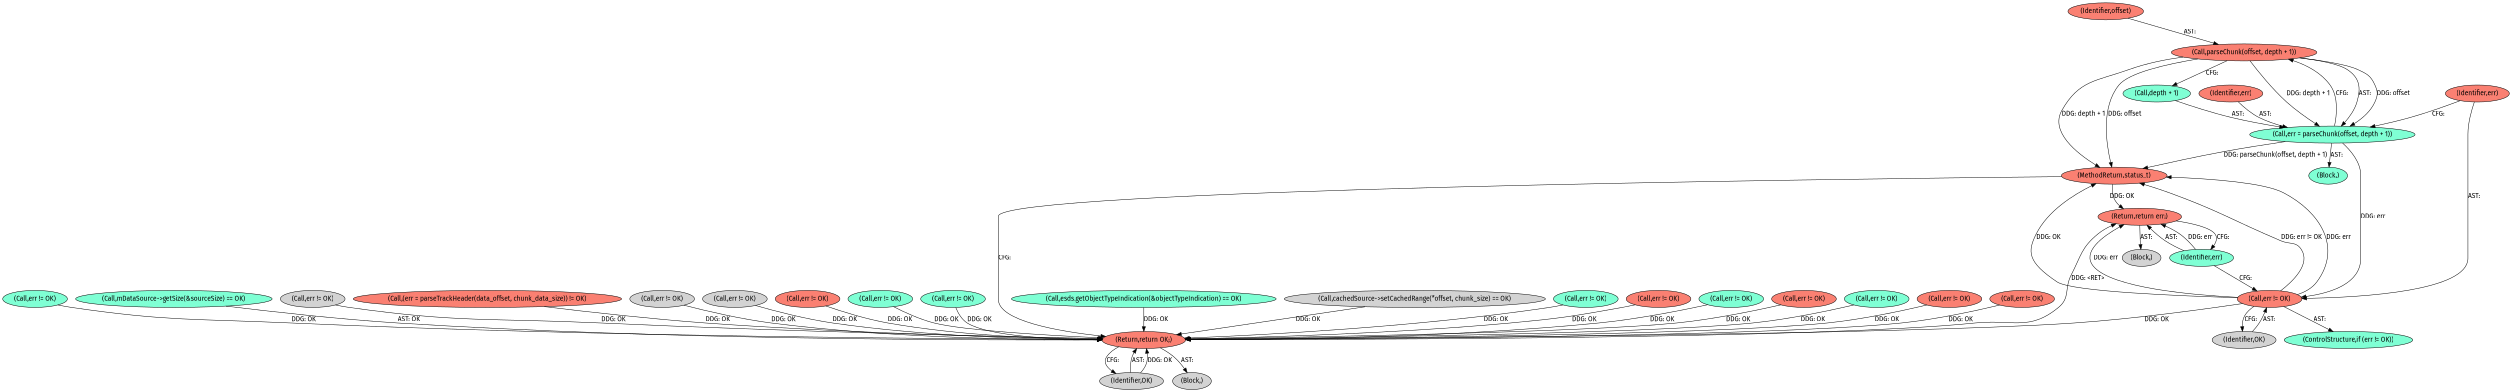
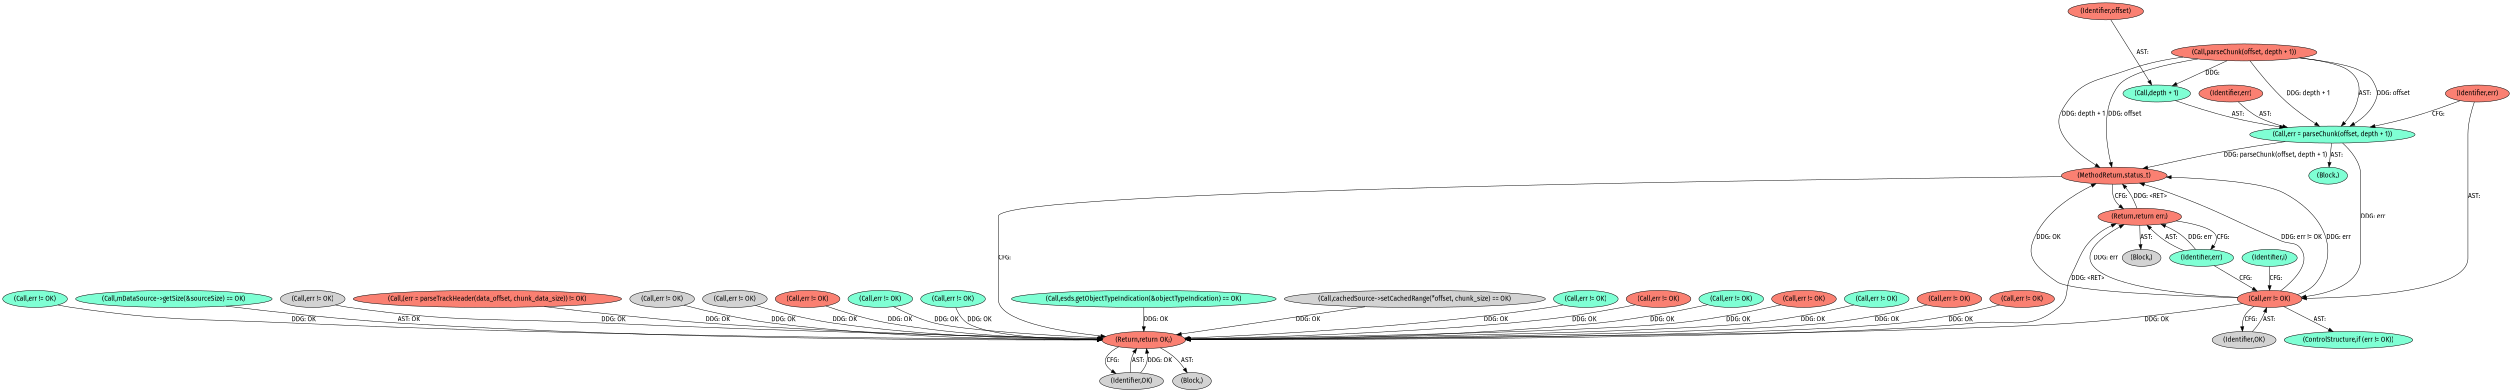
  digraph {
    fontname="Fira Sans"
    node [fillcolor=salmon fontname="Fira Sans" style=filled]
    edge [fontname="Fira Sans"]
    n1 [label="(Call,parseChunk(offset, depth + 1))"]
    n2 [fillcolor=aquamarine label="(Call,err = parseChunk(offset, depth + 1))"]
    n3 [fillcolor=aquamarine label="(Call,depth + 1)"]
    n4 [label="(MethodReturn,status_t)"]
    n5 [label="(Call,err != OK)"]
    n6 [fillcolor=aquamarine label="(Block,)"]
    n7 [label="(Return,return err;)"]
    n8 [label="(Return,return OK;)"]
    n9 [fillcolor=lightgrey label="(Identifier,OK)"]
    n10 [fillcolor=aquamarine label="(ControlStructure,if (err != OK))"]
    n11 [fillcolor=lightgrey label="(Block,)"]
    n12 [fillcolor=aquamarine label="(Identifier,err)"]
    n13 [fillcolor=lightgrey label="(Identifier,OK)"]
    n14 [fillcolor=lightgrey label="(Block,)"]
    n15 [fillcolor=aquamarine label="(Call,esds.getObjectTypeIndication(&objectTypeIndication) == OK)"]
    n16 [fillcolor=lightgrey label="(Call,cachedSource->setCachedRange(*offset, chunk_size) == OK)"]
    n17 [fillcolor=aquamarine label="(Call,err != OK)"]
    n18 [fillcolor=aquamarine label="(Call,err != OK)"]
    n19 [label="(Call,err != OK)"]
    n20 [label="(Call,err != OK)"]
    n21 [label="(Call,err != OK)"]
    n22 [fillcolor=aquamarine label="(Call,err != OK)"]
    n23 [label="(Call,err != OK)"]
    n24 [fillcolor=aquamarine label="(Call,err != OK)"]
    n25 [label="(Identifier,offset)"]
    n26 [fillcolor=aquamarine label="(Call,mDataSource->getSize(&sourceSize) == OK)"]
+   n27 [fillcolor=aquamarine label="(Identifier,i)"]
    n28 [fillcolor=lightgrey label="(Call,err != OK)"]
    n29 [label="(Call,(err = parseTrackHeader(data_offset, chunk_data_size)) != OK)"]
    n30 [fillcolor=lightgrey label="(Call,err != OK)"]
    n31 [fillcolor=lightgrey label="(Call,err != OK)"]
    n32 [label="(Call,err != OK)"]
    n33 [label="(Identifier,err)"]
    n34 [label="(Identifier,err)"]
    n35 [fillcolor=aquamarine label="(Call,err != OK)"]
    n36 [fillcolor=aquamarine label="(Call,err != OK)"]
    n1 -> n2 [label="AST: "]
    n1 -> n2 [label="DDG: offset"]
    n1 -> n2 [label="DDG: depth + 1"]
-   n1 -> n3 [label="CFG: "]
+   n1 -> n3 [label="DDG: "]
    n1 -> n4 [label="DDG: offset"]
    n1 -> n4 [label="DDG: depth + 1"]
-   n2 -> n1 [label="CFG: "]
    n2 -> n4 [label="DDG: parseChunk(offset, depth + 1)"]
    n2 -> n5 [label="DDG: err"]
    n2 -> n6 [label="AST: "]
    n3 -> n2 [label="AST: "]
-   n4 -> n7 [label="DDG: OK"]
+   n4 -> n7 [label="CFG: "]
    n4 -> n8 [label="CFG: "]
    n5 -> n4 [label="DDG: err"]
    n5 -> n4 [label="DDG: OK"]
    n5 -> n4 [label="DDG: err != OK"]
    n5 -> n7 [label="DDG: err"]
    n5 -> n8 [label="DDG: OK"]
    n5 -> n9 [label="CFG: "]
    n5 -> n10 [label="AST: "]
+   n7 -> n4 [label="DDG: <RET>"]
    n7 -> n11 [label="AST: "]
    n7 -> n12 [label="CFG: "]
    n8 -> n7 [label="DDG: <RET>"]
    n8 -> n13 [label="CFG: "]
    n8 -> n14 [label="AST: "]
    n9 -> n5 [label="AST: "]
    n12 -> n5 [label="CFG: "]
    n12 -> n7 [label="AST: "]
    n12 -> n7 [label="DDG: err"]
    n13 -> n8 [label="AST: "]
    n13 -> n8 [label="DDG: OK"]
    n15 -> n8 [label="DDG: OK"]
    n16 -> n8 [label="DDG: OK"]
    n17 -> n8 [label="DDG: OK"]
    n18 -> n8 [label="DDG: OK"]
    n19 -> n8 [label="DDG: OK"]
    n20 -> n8 [label="DDG: OK"]
    n21 -> n8 [label="DDG: OK"]
    n22 -> n8 [label="DDG: OK"]
    n23 -> n8 [label="DDG: OK"]
    n24 -> n8 [label="DDG: OK"]
-   n25 -> n1 [label="AST: "]
+   n25 -> n3 [label="AST: "]
    n26 -> n8 [label="AST: OK"]
+   n27 -> n5 [label="CFG: "]
    n28 -> n8 [label="DDG: OK"]
    n29 -> n8 [label="DDG: OK"]
    n30 -> n8 [label="DDG: OK"]
    n31 -> n8 [label="DDG: OK"]
    n32 -> n8 [label="DDG: OK"]
    n33 -> n2 [label="AST: "]
    n34 -> n2 [label="CFG: "]
    n34 -> n5 [label="AST: "]
    n35 -> n8 [label="DDG: OK"]
    n36 -> n8 [label="DDG: OK"]
  }
